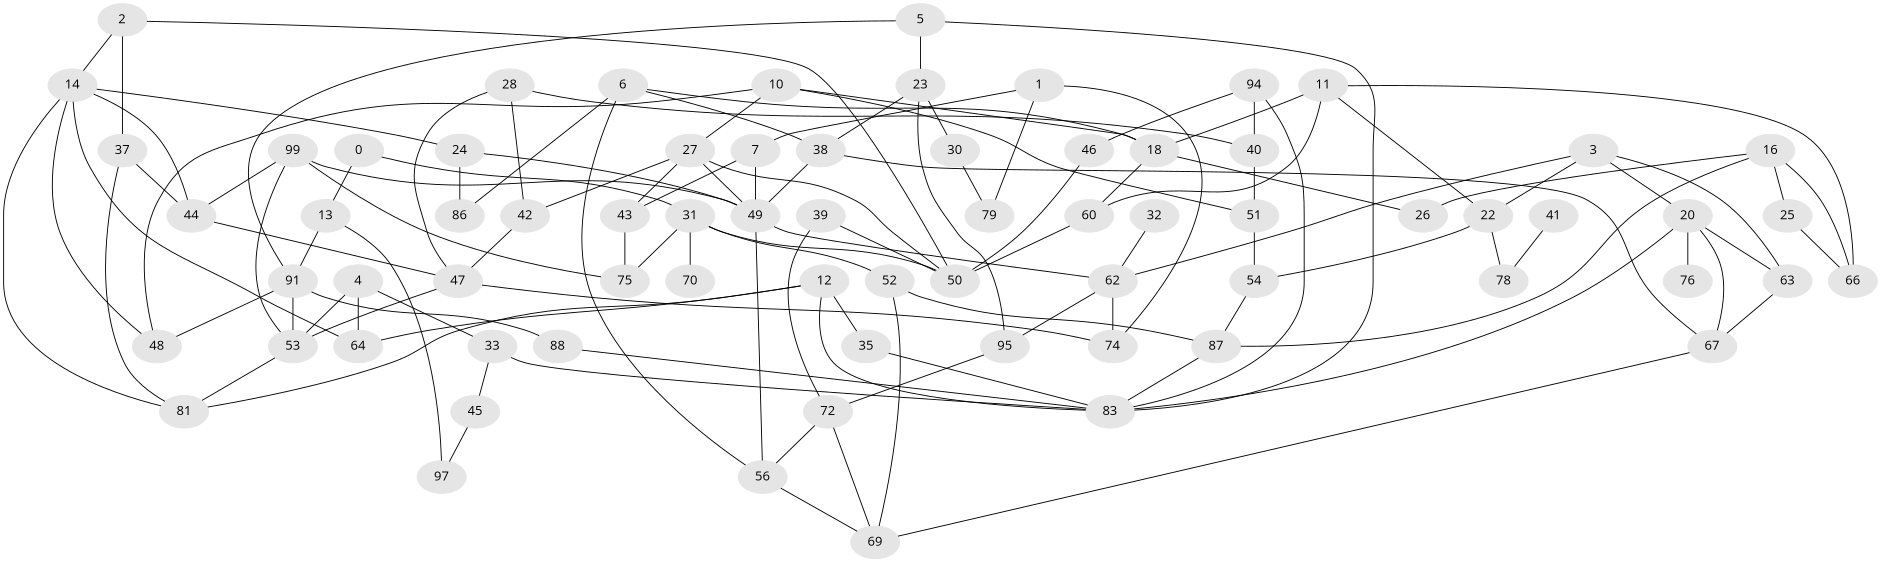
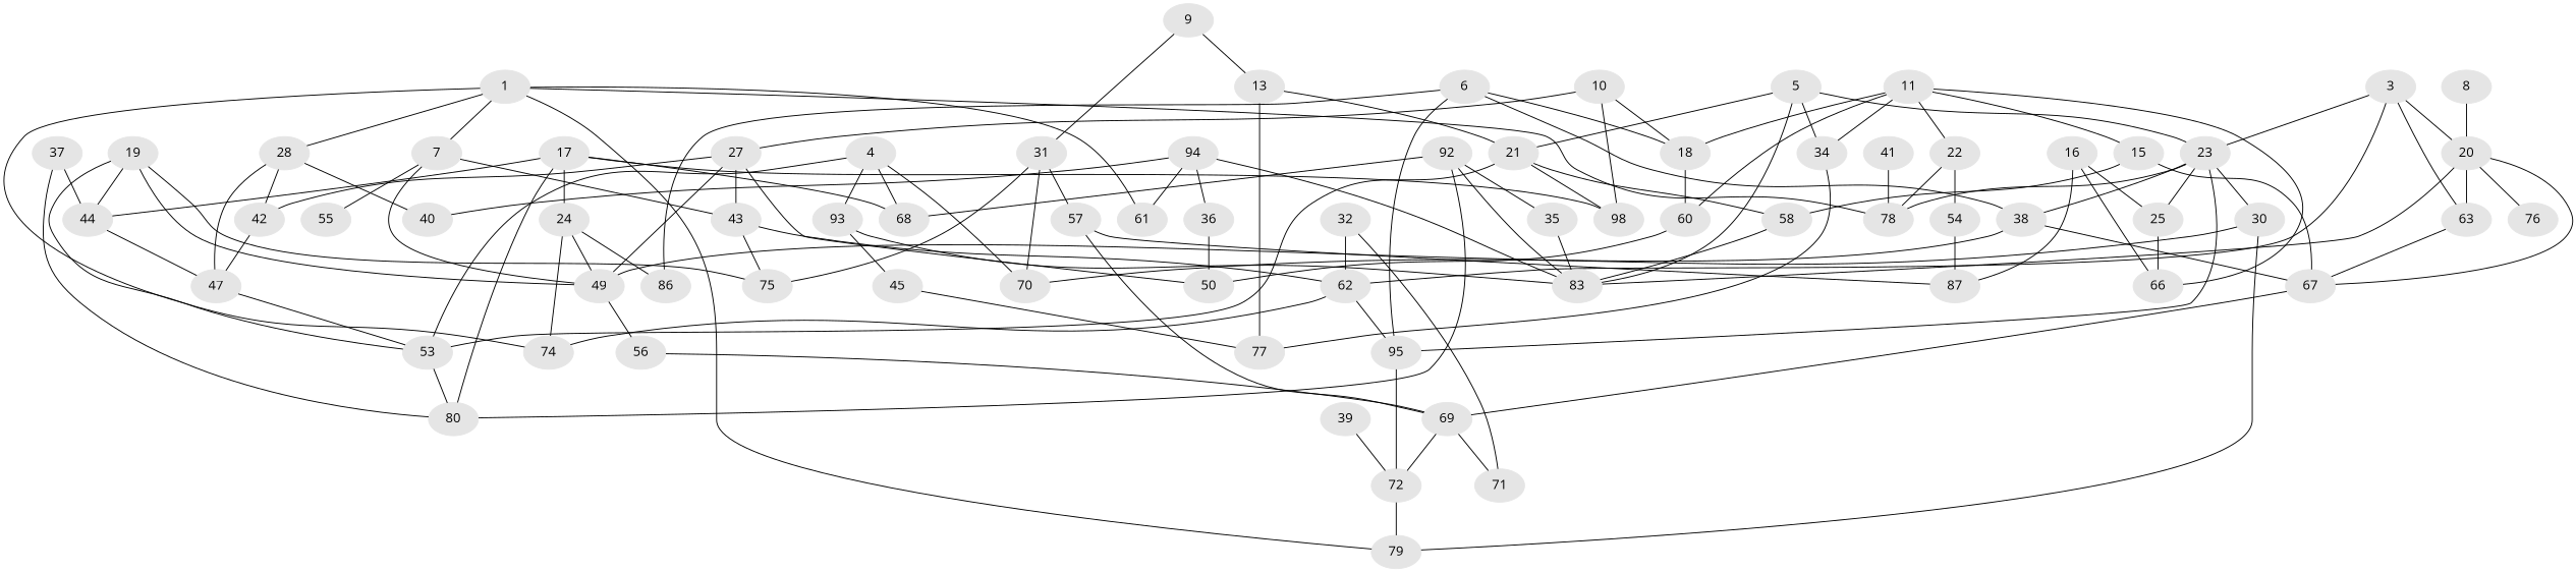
  graph {
    fontname="Open Sans"
    node [color=gray90 fontname="Open Sans" style=filled]
    edge [fontname="Open Sans"]
    1
    7
    28
+   61
    74
    78
    79
    43
    49
+   55
    40
    42
    47
    38
    67
    45
-   77 [label=97]
-   2
-   17 [label=14]
+   77
+   17
    37
    50
-   64
-   48
-   80 [label=81]
+   64 [label=68]
+   48 [label=98]
+   80
    24
    44
    3
    20
    23
    62
    63
    n32 [label=83]
    76
    30
    25
    n36 [label=95]
    4
-   33
+   33 [label=93]
    53
    70
    5
-   21 [label=91]
-   58 [label=88]
+   21
+   34
+   58
    6
    18
    n47 [label=86]
    56
    60
-   26
    69
    75
+   8
    n54 [label=87]
    54
-   9 [label=0]
+   9
    13
    31
-   52
+   52 [label=57]
    10
    27
-   51
    11
+   15
    22
    66
-   12
+   12 [label=92]
    35
    n69 [label=94]
-   46
+   46 [label=36]
    16
-   19 [label=99]
+   19
    72
    41
    32
+   71
    39
    1 -- 7
+   1 -- 28
+   1 -- 61
    1 -- 74
+   1 -- 78
    1 -- 79
    7 -- 43
    7 -- 49
+   7 -- 55
    28 -- 40
    28 -- 42
    28 -- 47
    43 -- 75
-   49 -- 62
+   43 -- 62
    49 -- 56
-   40 -- 51
    42 -- 47
    47 -- 53
    38 -- 49
    38 -- 67
    67 -- 69
    45 -- 77
-   2 -- 17
-   2 -- 37
-   2 -- 50
    17 -- 64
    17 -- 48
    17 -- 80
    17 -- 24
    17 -- 44
    37 -- 80
    37 -- 44
-   47 -- 74
+   24 -- 74
    24 -- 49
    24 -- n47
    44 -- 47
    3 -- 20
-   3 -- 22
+   3 -- 23
    3 -- 62
    3 -- 63
    20 -- 67
    20 -- 63
    20 -- n32
    20 -- 76
+   23 -- 78
    23 -- 38
    23 -- 30
+   23 -- 25
    23 -- n36
    62 -- 74
    62 -- n36
    63 -- 67
    30 -- 79
+   30 -- 70
    25 -- 66
    n36 -- 72
    4 -- 64
    4 -- 33
    4 -- 53
+   4 -- 70
    33 -- 45
    33 -- n32
    53 -- 80
    5 -- 23
    5 -- n32
    5 -- 21
+   5 -- 34
    21 -- 48
    21 -- 53
    21 -- 58
+   34 -- 77
    58 -- n32
    6 -- 38
    6 -- 18
    6 -- n47
-   6 -- 56
+   6 -- n36
    18 -- 60
-   18 -- 26
    56 -- 69
    60 -- 50
    69 -- 72
-   n54 -- n32
+   69 -- 71
+   8 -- 20
    54 -- n54
    9 -- 13
    9 -- 31
    13 -- 77
    13 -- 21
-   31 -- 50
    31 -- 70
    31 -- 75
    31 -- 52
    52 -- 69
    52 -- n54
    10 -- 48
    10 -- 18
    10 -- 27
-   10 -- 51
    27 -- 43
    27 -- 49
    27 -- 42
    27 -- 50
-   51 -- 54
+   11 -- 34
    11 -- 18
    11 -- 60
+   11 -- 15
    11 -- 22
    11 -- 66
+   15 -- 67
+   15 -- 58
    22 -- 78
    22 -- 54
    12 -- 64
    12 -- 80
    12 -- n32
    12 -- 35
    35 -- n32
+   n69 -- 61
    n69 -- 40
    n69 -- n32
    n69 -- 46
    46 -- 50
    16 -- 25
-   16 -- 26
    16 -- n54
    16 -- 66
    19 -- 49
    19 -- 44
    19 -- 53
    19 -- 75
-   72 -- 56
+   72 -- 79
    41 -- 78
    32 -- 62
-   39 -- 50
+   32 -- 71
    39 -- 72
  }
